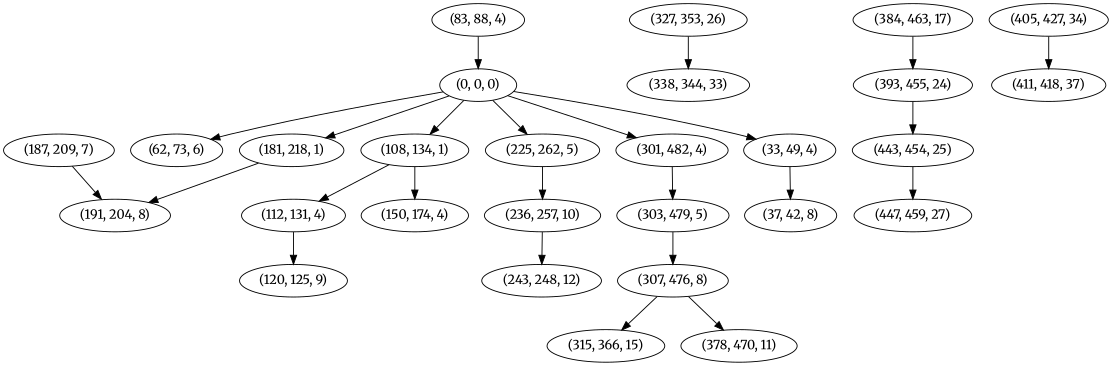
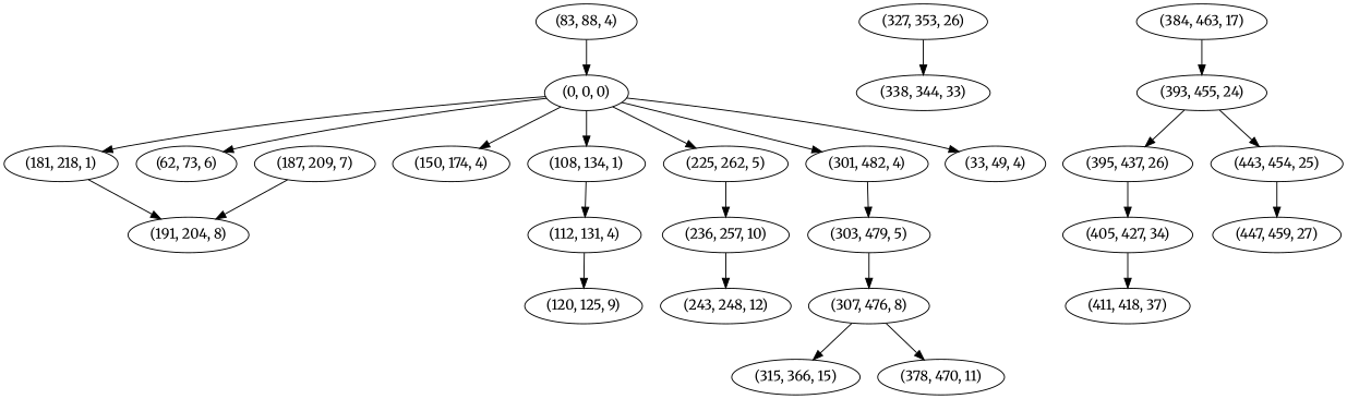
  digraph {
    fontname=Merriweather
    node [fontname=Merriweather]
    edge [fontname=Merriweather]
    "(0, 0, 0)"
    "(33, 49, 4)"
    "(62, 73, 6)"
    "(108, 134, 1)"
    "(150, 174, 4)"
    "(181, 218, 1)"
    "(225, 262, 5)"
    "(301, 482, 4)"
-   "(37, 42, 8)"
    "(83, 88, 4)"
    "(112, 131, 4)"
    "(191, 204, 8)"
    "(236, 257, 10)"
    "(303, 479, 5)"
    "(120, 125, 9)"
    "(187, 209, 7)"
    "(243, 248, 12)"
    "(307, 476, 8)"
    "(315, 366, 15)"
    "(378, 470, 11)"
    "(327, 353, 26)"
    "(338, 344, 33)"
    "(384, 463, 17)"
    "(393, 455, 24)"
+   "(395, 437, 26)"
    "(443, 454, 25)"
    "(405, 427, 34)"
    n28 [label="(447, 459, 27)"]
    "(411, 418, 37)"
    "(0, 0, 0)" -> "(33, 49, 4)"
    "(0, 0, 0)" -> "(62, 73, 6)"
    "(0, 0, 0)" -> "(108, 134, 1)"
-   "(108, 134, 1)" -> "(150, 174, 4)"
+   "(0, 0, 0)" -> "(150, 174, 4)"
    "(0, 0, 0)" -> "(181, 218, 1)"
    "(0, 0, 0)" -> "(225, 262, 5)"
    "(0, 0, 0)" -> "(301, 482, 4)"
-   "(33, 49, 4)" -> "(37, 42, 8)"
    "(108, 134, 1)" -> "(112, 131, 4)"
    "(181, 218, 1)" -> "(191, 204, 8)"
    "(225, 262, 5)" -> "(236, 257, 10)"
    "(301, 482, 4)" -> "(303, 479, 5)"
    "(83, 88, 4)" -> "(0, 0, 0)"
    "(112, 131, 4)" -> "(120, 125, 9)"
    "(236, 257, 10)" -> "(243, 248, 12)"
    "(303, 479, 5)" -> "(307, 476, 8)"
    "(187, 209, 7)" -> "(191, 204, 8)"
    "(307, 476, 8)" -> "(315, 366, 15)"
    "(307, 476, 8)" -> "(378, 470, 11)"
    "(327, 353, 26)" -> "(338, 344, 33)"
    "(384, 463, 17)" -> "(393, 455, 24)"
+   "(393, 455, 24)" -> "(395, 437, 26)"
    "(393, 455, 24)" -> "(443, 454, 25)"
+   "(395, 437, 26)" -> "(405, 427, 34)"
    "(443, 454, 25)" -> n28
    "(405, 427, 34)" -> "(411, 418, 37)"
  }
